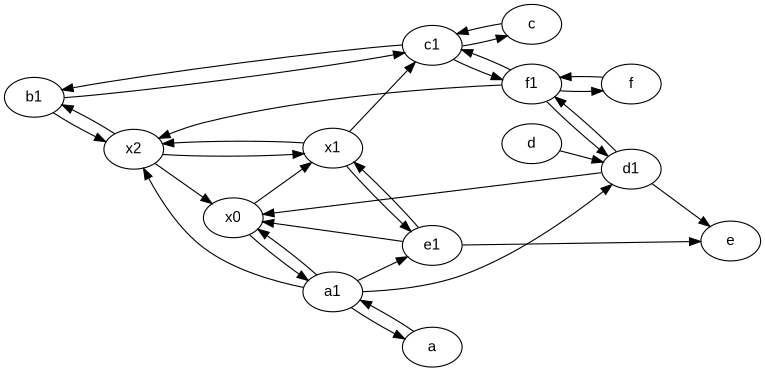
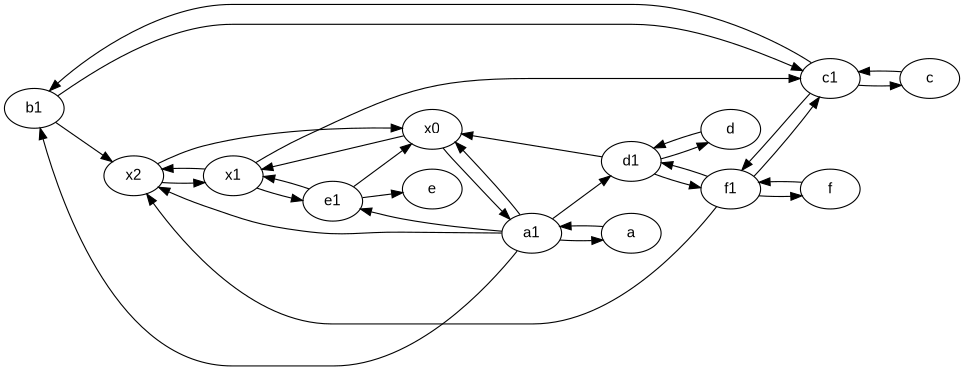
  digraph {
    fontname="Liberation Sans"
    rankdir=LR
    node [fontname="Liberation Sans"]
    edge [fontname="Liberation Sans"]
    b1
    x2
    c1
    x1
    x0
    f1
    c
    d1
    f
    d
    e1
    a1
    e
    a
    b1 -> x2
    b1 -> c1
-   x2 -> b1
+   a1 -> b1
    x2 -> x1
    x2 -> x0
    c1 -> b1
    c1 -> f1
    c1 -> c
    x1 -> x2
    x1 -> c1
    x1 -> e1
    x0 -> x1
    x0 -> a1
    f1 -> x2
    f1 -> c1
    f1 -> d1
    f1 -> f
    c -> c1
    d1 -> x0
    d1 -> f1
-   d1 -> e
+   d1 -> d
    f -> f1
    d -> d1
    e1 -> x1
    e1 -> x0
    e1 -> e
    a1 -> x2
    a1 -> x0
    a1 -> d1
    a1 -> e1
    a1 -> a
    a -> a1
  }
